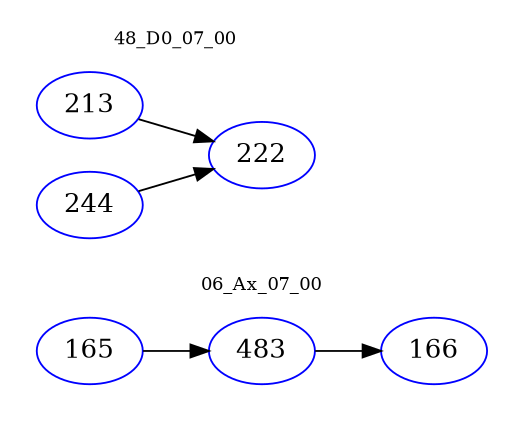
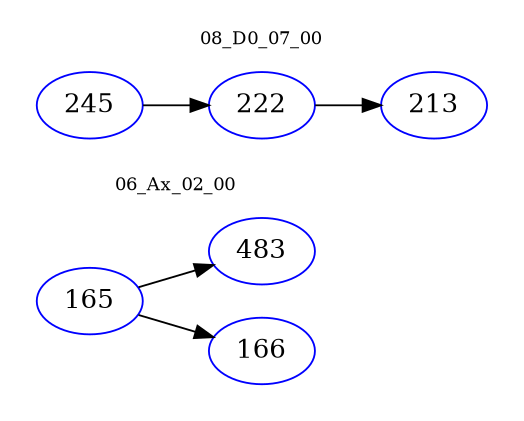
  digraph {
    rankdir=LR
    node [color=blue]
    edge [color=black]
    n1 [label=165]
    n2 [label=166]
    n3 [label=483]
    n4 [label=222]
    n5 [label=213]
-   n6 [label=244]
+   n6 [label=245]
    subgraph cluster_1 {
      color=white
      fontsize=10
-     label="06_Ax_07_00"
+     label="06_Ax_02_00"
      n1
      n2
      n3
    }
    subgraph cluster_2 {
      color=white
      fontsize=10
-     label="48_D0_07_00"
+     label="08_D0_07_00"
      n4
      n5
      n6
    }
-   n3 -> n2
+   n1 -> n2
    n1 -> n3
-   n5 -> n4
+   n4 -> n5
    n6 -> n4
  }
